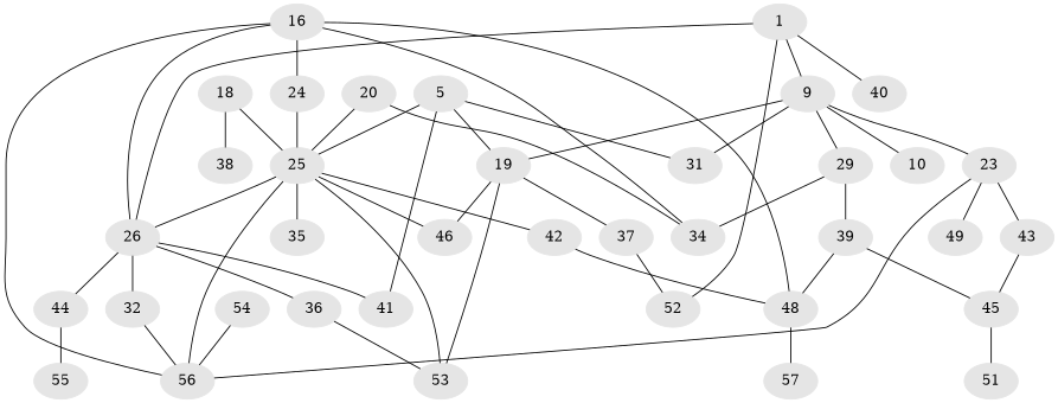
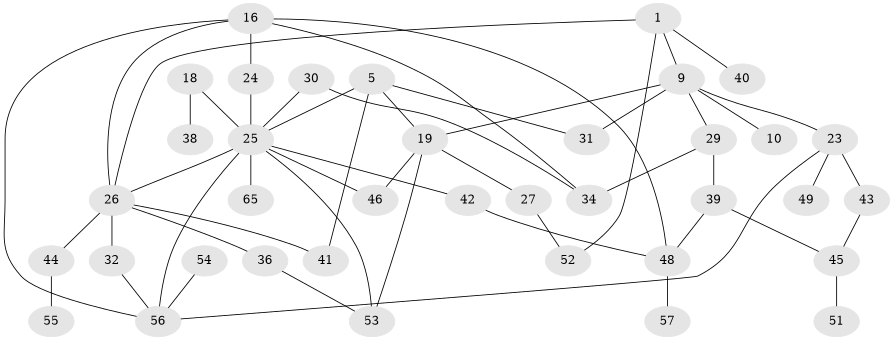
  graph {
    node [color=gray90 style=filled]
    1
    9
    26 [super="+7+12"]
    40
    52
    19
    31
    23
    29
    n10 [label=10]
    41 [super="+4+28"]
    32 [super="+15+22"]
    36
    44
    5
    25 [super="+11+6+17+3"]
    46 [super="+10"]
-   27 [label=37]
+   27
    53 [super="+14"]
    56 [super="+21+47"]
-   35
+   35 [label=65]
    42
    43
    49
    34
    39
    16
    24
    48
    57
    18
    38
-   20 [super="+13"]
+   20 [super="+13" label=30]
    45
    55
    51
    54
    1 -- 9
    1 -- 26
    1 -- 40
    1 -- 52
    9 -- 19 [weight=2]
    9 -- 31
    9 -- 23
    9 -- 29
    9 -- n10
    26 -- 41 [weight=2]
    26 -- 32
    26 -- 36
    26 -- 44 [weight=2]
    19 -- 46
    19 -- 27
    19 -- 53
    23 -- 56
    23 -- 43
    23 -- 49
    29 -- 34
    29 -- 39
    32 -- 56 [weight=2]
    36 -- 53
    44 -- 55
    5 -- 19
    5 -- 31
    5 -- 41
    5 -- 25 [weight=2]
    25 -- 26 [weight=3]
    25 -- 46
    25 -- 53 [weight=2]
    25 -- 56 [weight=2]
    25 -- 35
    25 -- 42
    27 -- 52
    42 -- 48
    43 -- 45
    39 -- 48
    39 -- 45
    16 -- 26
    16 -- 56
    16 -- 34
    16 -- 24
    16 -- 48
    24 -- 25
    48 -- 57
    18 -- 25
    18 -- 38
    20 -- 25
    20 -- 34
    45 -- 51
    54 -- 56
  }
